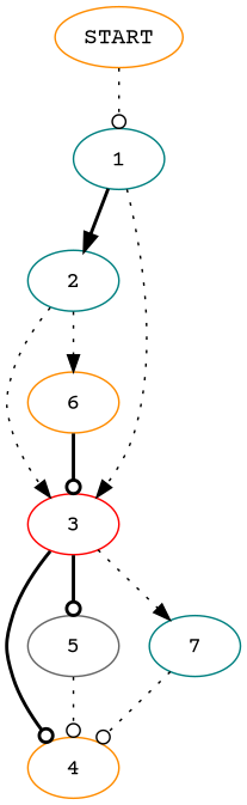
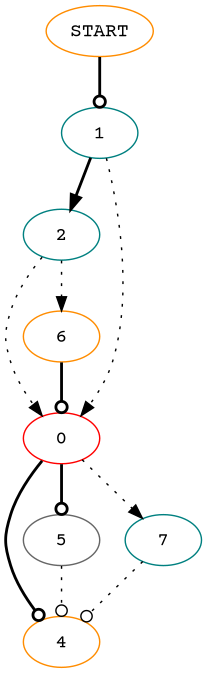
  digraph {
    fontname="Courier Prime"
    node [color=darkorange fontname="Courier Prime"]
    edge [arrowhead=odot fontname="Courier Prime" style=dotted]
    n1 [label=START]
    1 [color=teal]
    2 [color=teal]
-   3 [color=red]
+   3 [color=red label=0]
    6
    4
    5 [color=gray40]
    7 [color=teal]
-   n1 -> 1
+   n1 -> 1 [style=bold]
    1 -> 2 [arrowhead=normal style=bold]
    1 -> 3 [arrowhead=normal]
    2 -> 3 [arrowhead=normal]
    2 -> 6 [arrowhead=normal]
    3 -> 4 [style=bold]
    3 -> 5 [style=bold]
    3 -> 7 [arrowhead=normal]
    6 -> 3 [style=bold]
    5 -> 4
    7 -> 4
  }
